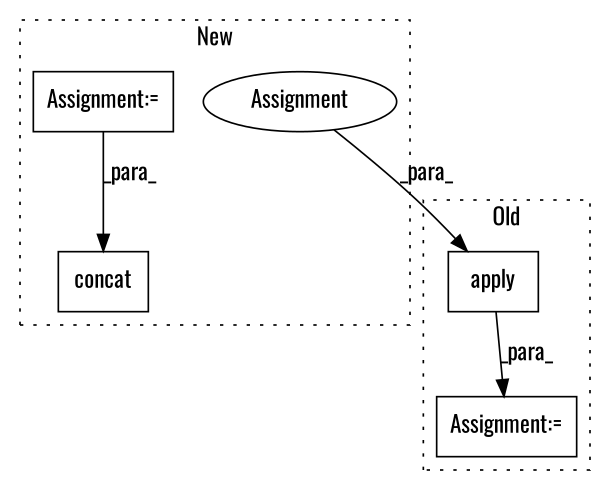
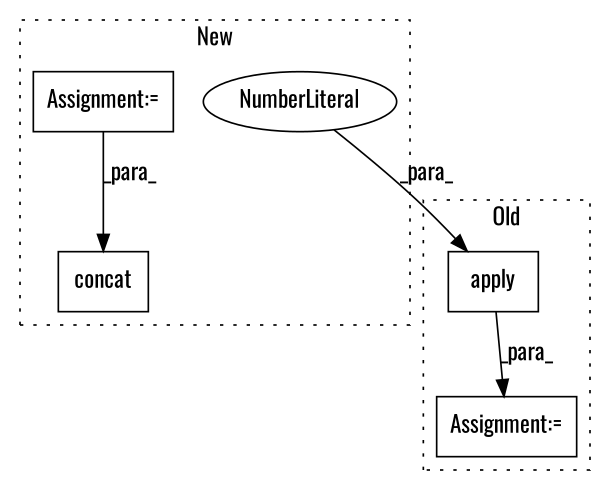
  digraph {
    fontname=Oswald
    node [a=32 fontname=Oswald l=1 shape=box]
    edge [fontname=Oswald]
    n1 [l="6,1" label=apply s="13218,13252"]
    n2 [a=7 label="Assignment:=" s=13204]
    n3 [l="20,1" label=concat s="11835,12023"]
    n4 [a=7 l=25 label="Assignment:=" s=11994]
-   n5 [a=34 label=Assignment s=12022 shape=ellipse]
+   n5 [a=34 label=NumberLiteral s=12022 shape=ellipse]
    subgraph cluster_1 {
      label=Old
      style=dotted
      n1
      n2
    }
    subgraph cluster_2 {
      label=New
      style=dotted
      n3
      n4
      n5
    }
    n1 -> n2 [label=_para_]
    n4 -> n3 [label=_para_]
    n5 -> n1 [label=_para_]
  }
